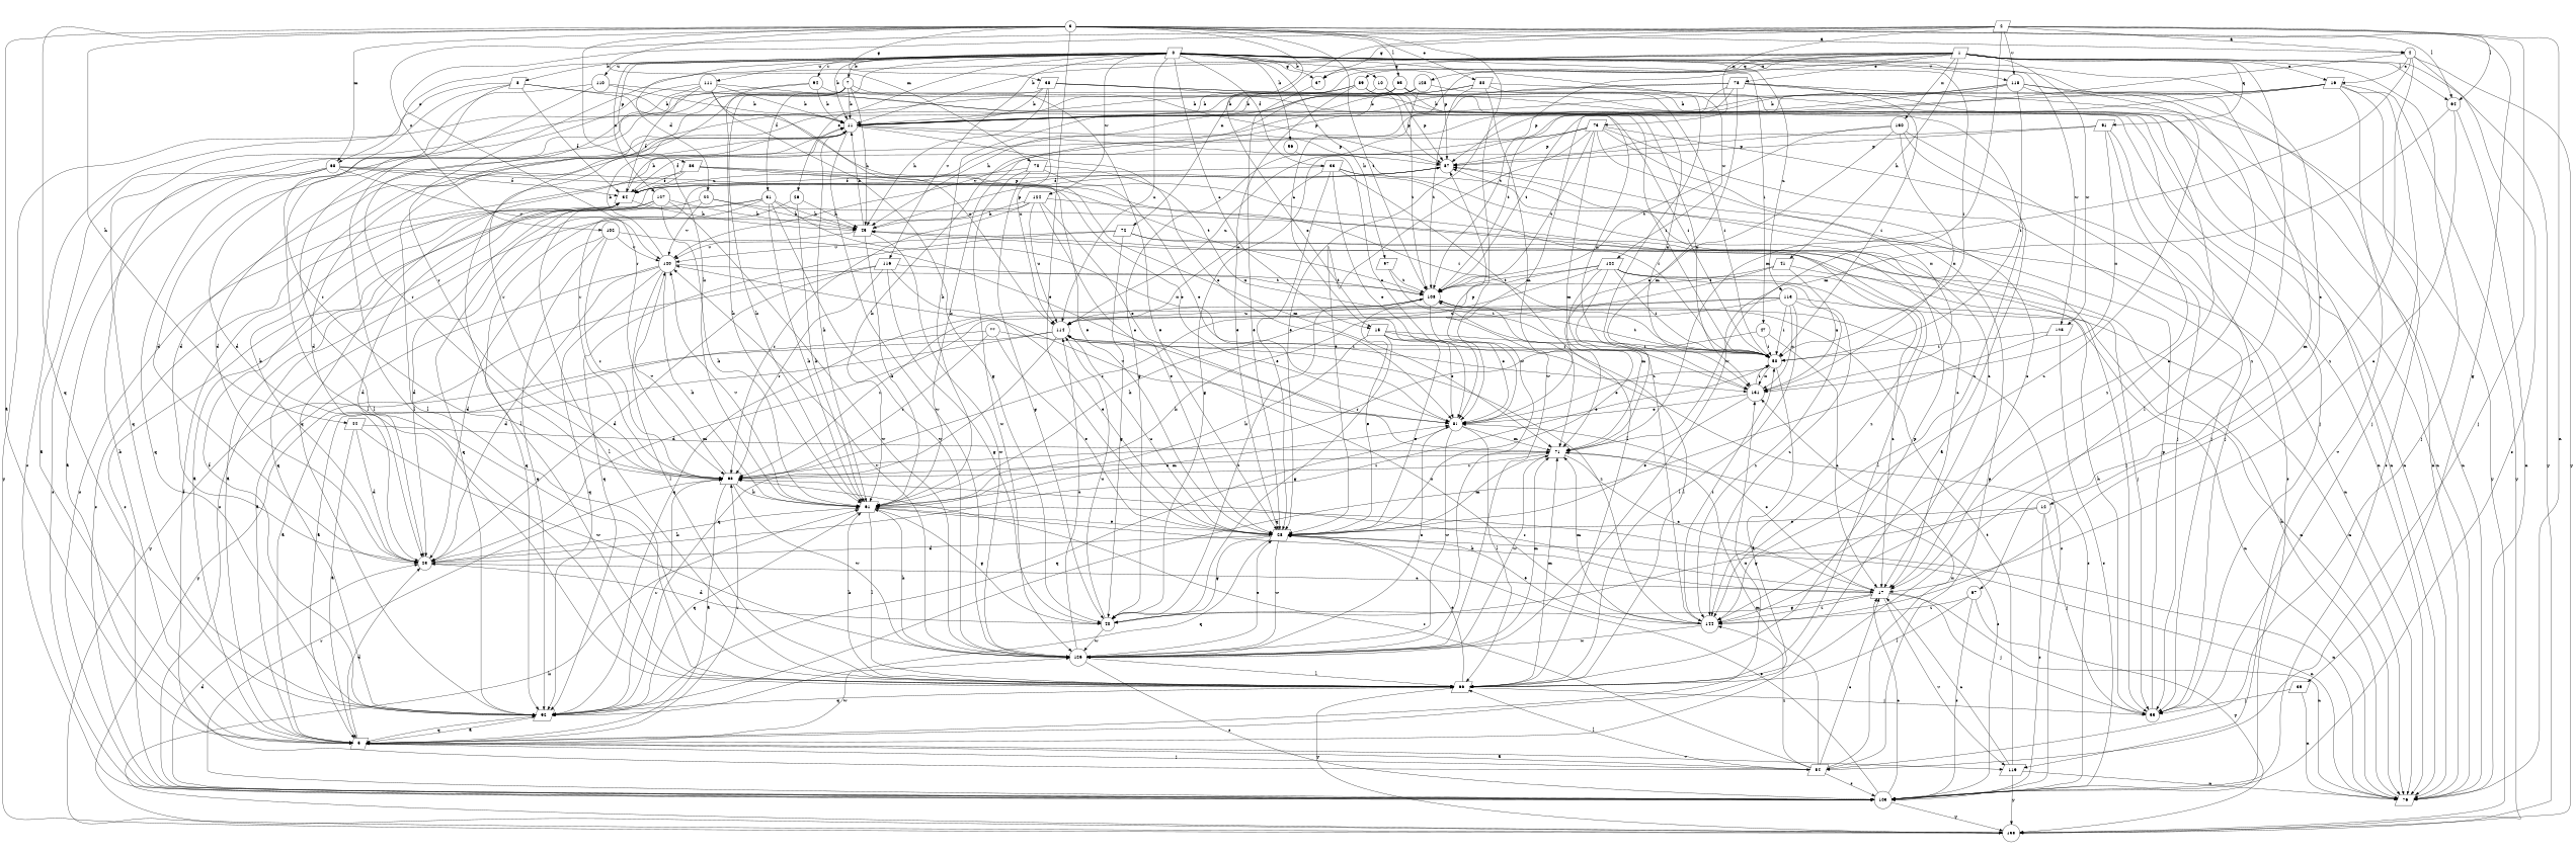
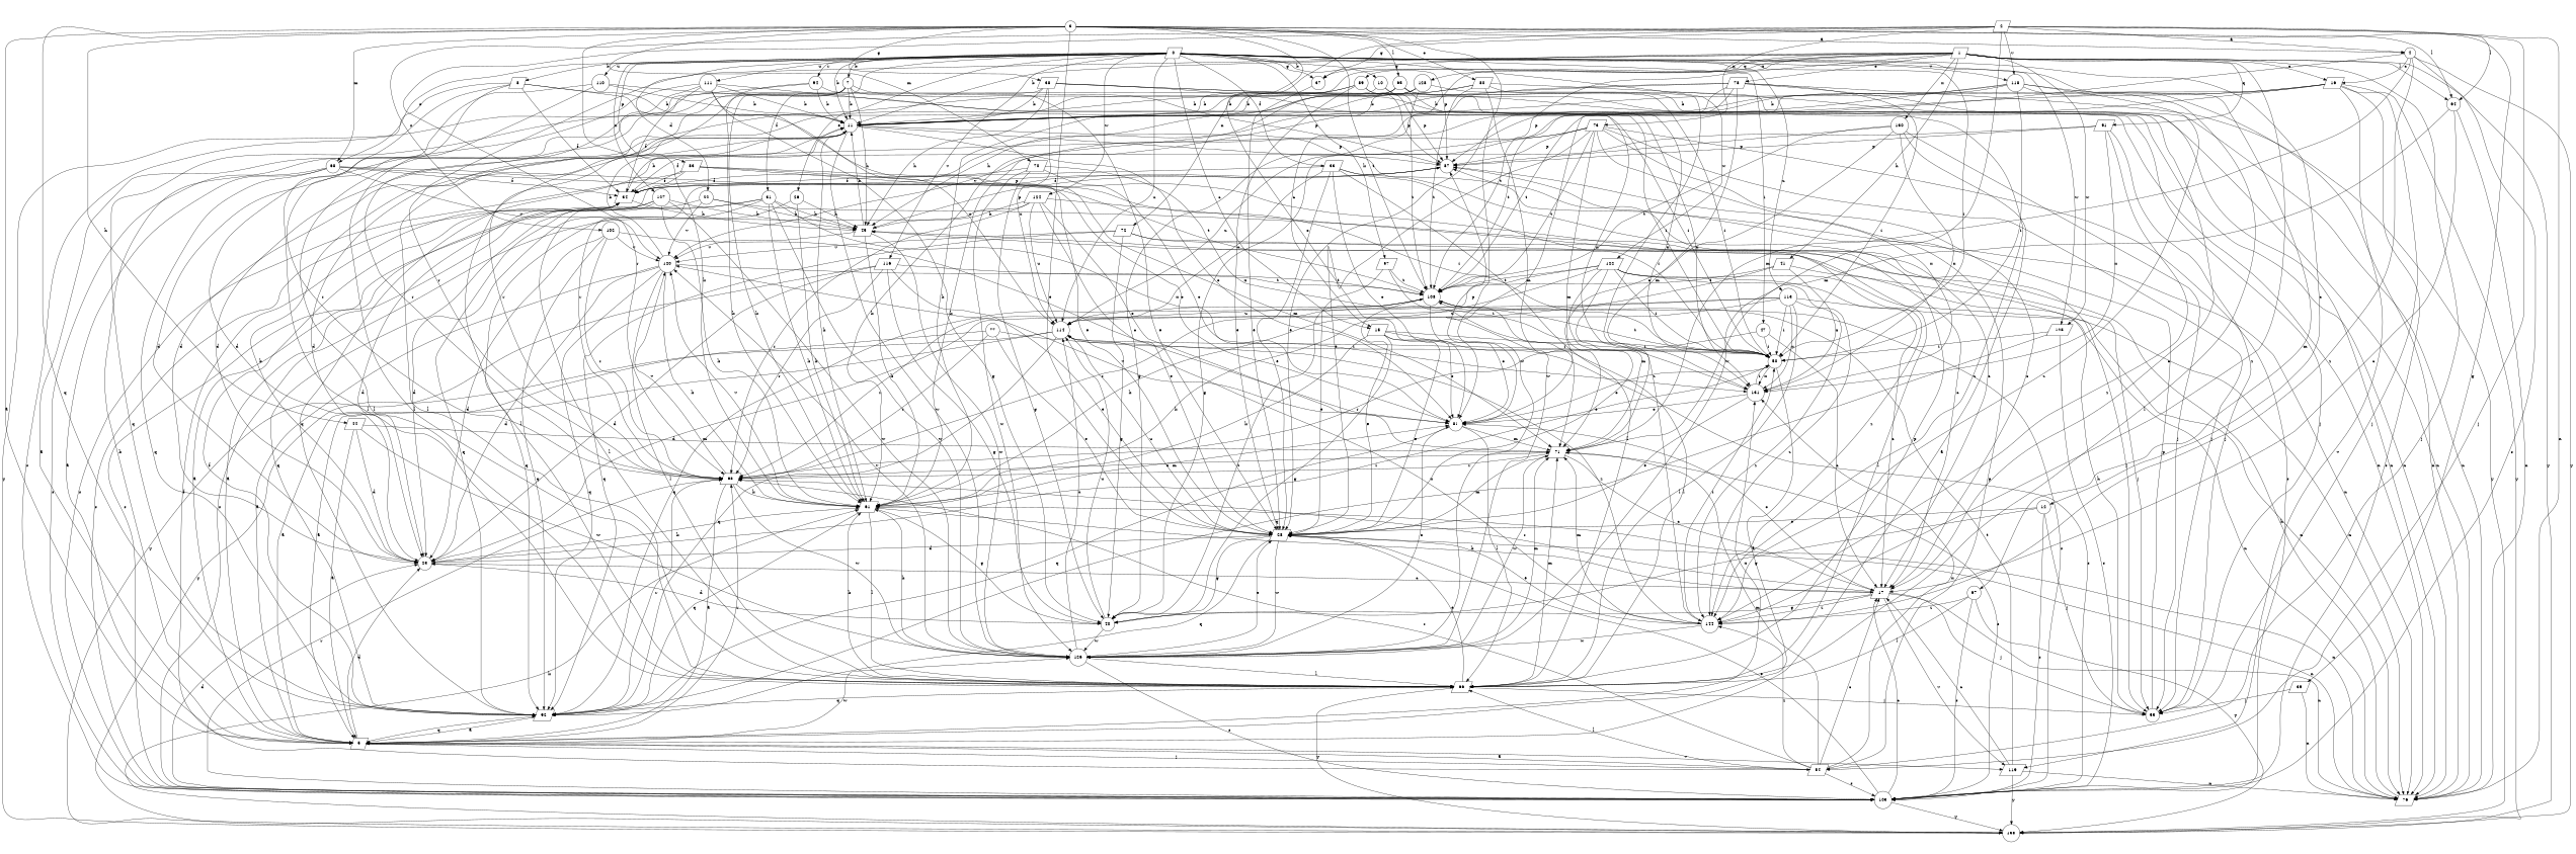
  strict digraph {
    node [shape=circle]
    0 [shape=parallelogram]
    7
    8 [shape=parallelogram]
    10
    11
    12
    15 [shape=parallelogram]
    22
    26
    31
    33 [shape=parallelogram]
    37
    47
    50
-   56
    57 [shape=parallelogram]
    67
    83 [shape=parallelogram]
    87
    94
    110
    111
    113
    114
    116 [shape=parallelogram]
    118
    122 [shape=parallelogram]
    124 [shape=parallelogram]
    125 [shape=parallelogram]
    127
    68
    61 [shape=parallelogram]
    98 [shape=parallelogram]
    28 [shape=parallelogram]
    23
    45 [shape=parallelogram]
    66 [shape=parallelogram]
    138
    34 [shape=parallelogram]
    131
    126
    5 [shape=parallelogram]
    81
    17 [shape=parallelogram]
    103
    40
    55
    120
    92 [shape=parallelogram]
    76 [shape=parallelogram]
    108
    144
    77
    71 [shape=parallelogram]
    1 [shape=parallelogram]
    16 [shape=parallelogram]
    41 [shape=parallelogram]
    54 [shape=parallelogram]
    64
    78 [shape=parallelogram]
    89
    91 [shape=parallelogram]
    128
    130
    119 [shape=parallelogram]
    2 [shape=parallelogram]
    4
    72 [shape=parallelogram]
    73 [shape=parallelogram]
    102
    3
    38 [shape=parallelogram]
    39 [shape=parallelogram]
    44 [shape=parallelogram]
    65
    70 [shape=parallelogram]
    80 [shape=parallelogram]
    0 -> 7 [label=b]
    0 -> 8 [label=b]
    0 -> 10 [label=b]
    0 -> 11 [label=b]
    0 -> 12 [label=c]
    0 -> 15 [label=c]
    0 -> 22 [label=d]
    0 -> 26 [label=e]
    0 -> 31 [label=f]
    0 -> 33 [label=f]
    0 -> 37 [label=g]
    0 -> 47 [label=i]
    0 -> 50 [label=i]
-   0 -> 56 [label=k]
    0 -> 57 [label=k]
    0 -> 67 [label=m]
    0 -> 83 [label=p]
    0 -> 87 [label=p]
    0 -> 94 [label=r]
    0 -> 110 [label=u]
    0 -> 111 [label=u]
    0 -> 113 [label=u]
    0 -> 114 [label=u]
    0 -> 116 [label=v]
    0 -> 118 [label=v]
    0 -> 122 [label=w]
    0 -> 124 [label=w]
    0 -> 125 [label=w]
    0 -> 127 [label=x]
    0 -> 68 [label=o]
    7 -> 11 [label=b]
    7 -> 87 [label=p]
    7 -> 61 [label=k]
    7 -> 98 [label=r]
    7 -> 28 [label=e]
    7 -> 23 [label=d]
    7 -> 45 [label=h]
    7 -> 66 [label=l]
    8 -> 11 [label=b]
    8 -> 98 [label=r]
    8 -> 28 [label=e]
    8 -> 66 [label=l]
    8 -> 138 [label=y]
    8 -> 34 [label=f]
    10 -> 11 [label=b]
    10 -> 87 [label=p]
    10 -> 131 [label=x]
    11 -> 87 [label=p]
    11 -> 61 [label=k]
    11 -> 66 [label=l]
    11 -> 126 [label=w]
    11 -> 5 [label=a]
    11 -> 81 [label=o]
    11 -> 17 [label=c]
    12 -> 28 [label=e]
    12 -> 103 [label=s]
    12 -> 40 [label=g]
    12 -> 55 [label=j]
    15 -> 50 [label=i]
    15 -> 61 [label=k]
    15 -> 28 [label=e]
    15 -> 81 [label=o]
    15 -> 103 [label=s]
    15 -> 40 [label=g]
    22 -> 45 [label=h]
    22 -> 5 [label=a]
    22 -> 55 [label=j]
    22 -> 120 [label=v]
    26 -> 61 [label=k]
    26 -> 45 [label=h]
    26 -> 92 [label=q]
    31 -> 61 [label=k]
    31 -> 23 [label=d]
    31 -> 45 [label=h]
    31 -> 131 [label=x]
    31 -> 126 [label=w]
    31 -> 103 [label=s]
    31 -> 92 [label=q]
    33 -> 50 [label=i]
    33 -> 114 [label=u]
    33 -> 28 [label=e]
    33 -> 66 [label=l]
    33 -> 34 [label=f]
    33 -> 81 [label=o]
    33 -> 76 [label=n]
    37 -> 28 [label=e]
    47 -> 50 [label=i]
    47 -> 98 [label=r]
    47 -> 17 [label=c]
    50 -> 131 [label=x]
    50 -> 5 [label=a]
    50 -> 81 [label=o]
    50 -> 108 [label=t]
-   56 -> 81 [label=o]
    57 -> 50 [label=i]
    57 -> 108 [label=t]
    67 -> 66 [label=l]
    67 -> 138 [label=y]
    67 -> 103 [label=s]
    67 -> 144 [label=z]
    83 -> 34 [label=f]
    83 -> 81 [label=o]
    83 -> 17 [label=c]
    83 -> 103 [label=s]
    83 -> 92 [label=q]
    83 -> 71 [label=m]
    87 -> 34 [label=f]
    94 -> 11 [label=b]
    94 -> 61 [label=k]
    94 -> 66 [label=l]
    94 -> 76 [label=n]
    110 -> 11 [label=b]
    110 -> 50 [label=i]
    110 -> 23 [label=d]
    110 -> 66 [label=l]
    111 -> 11 [label=b]
    111 -> 114 [label=u]
    111 -> 98 [label=r]
    111 -> 23 [label=d]
    111 -> 34 [label=f]
    111 -> 131 [label=x]
    111 -> 40 [label=g]
    113 -> 50 [label=i]
    113 -> 114 [label=u]
    113 -> 61 [label=k]
    113 -> 23 [label=d]
    113 -> 66 [label=l]
    113 -> 131 [label=x]
    113 -> 76 [label=n]
    113 -> 144 [label=z]
    114 -> 50 [label=i]
    114 -> 138 [label=y]
    114 -> 5 [label=a]
    114 -> 92 [label=q]
    114 -> 144 [label=z]
    116 -> 98 [label=r]
    116 -> 28 [label=e]
    116 -> 23 [label=d]
    116 -> 138 [label=y]
    116 -> 40 [label=g]
    116 -> 108 [label=t]
    118 -> 11 [label=b]
    118 -> 50 [label=i]
    118 -> 87 [label=p]
    118 -> 66 [label=l]
    118 -> 76 [label=n]
    118 -> 108 [label=t]
    118 -> 144 [label=z]
    122 -> 50 [label=i]
    122 -> 61 [label=k]
    122 -> 28 [label=e]
    122 -> 17 [label=c]
    122 -> 92 [label=q]
    122 -> 76 [label=n]
    122 -> 108 [label=t]
    122 -> 144 [label=z]
    122 -> 71 [label=m]
    124 -> 114 [label=u]
    124 -> 98 [label=r]
    124 -> 28 [label=e]
    124 -> 45 [label=h]
    124 -> 81 [label=o]
    124 -> 103 [label=s]
    124 -> 144 [label=z]
    125 -> 50 [label=i]
    125 -> 103 [label=s]
    125 -> 92 [label=q]
    127 -> 61 [label=k]
    127 -> 45 [label=h]
    127 -> 66 [label=l]
    127 -> 126 [label=w]
    127 -> 5 [label=a]
    127 -> 103 [label=s]
    68 -> 50 [label=i]
    68 -> 34 [label=f]
    68 -> 5 [label=a]
    68 -> 103 [label=s]
    68 -> 120 [label=v]
    68 -> 92 [label=q]
    68 -> 108 [label=t]
-   61 -> 28 [label=e]
+   57 -> 28 [label=e]
    61 -> 66 [label=l]
    61 -> 81 [label=o]
    61 -> 40 [label=g]
    61 -> 120 [label=v]
    61 -> 92 [label=q]
    61 -> 76 [label=n]
    98 -> 61 [label=k]
    98 -> 126 [label=w]
    98 -> 5 [label=a]
    98 -> 120 [label=v]
    98 -> 71 [label=m]
    28 -> 114 [label=u]
    28 -> 23 [label=d]
    28 -> 126 [label=w]
    28 -> 40 [label=g]
    28 -> 92 [label=q]
    28 -> 76 [label=n]
    28 -> 71 [label=m]
    23 -> 11 [label=b]
    23 -> 50 [label=i]
    23 -> 61 [label=k]
    23 -> 17 [label=c]
    45 -> 11 [label=b]
    45 -> 87 [label=p]
    45 -> 61 [label=k]
    45 -> 126 [label=w]
    45 -> 120 [label=v]
    66 -> 87 [label=p]
    66 -> 61 [label=k]
    66 -> 28 [label=e]
    66 -> 138 [label=y]
    66 -> 55 [label=j]
    66 -> 92 [label=q]
    66 -> 71 [label=m]
    138 -> 61 [label=k]
    34 -> 11 [label=b]
    34 -> 87 [label=p]
    34 -> 23 [label=d]
    34 -> 45 [label=h]
    131 -> 50 [label=i]
    131 -> 28 [label=e]
    131 -> 81 [label=o]
    126 -> 114 [label=u]
    126 -> 61 [label=k]
    126 -> 28 [label=e]
    126 -> 66 [label=l]
    126 -> 81 [label=o]
    126 -> 103 [label=s]
    126 -> 120 [label=v]
    126 -> 71 [label=m]
    5 -> 11 [label=b]
    5 -> 98 [label=r]
    5 -> 23 [label=d]
    5 -> 131 [label=x]
    5 -> 126 [label=w]
    5 -> 92 [label=q]
    5 -> 54 [label=j]
    5 -> 119 [label=v]
    81 -> 87 [label=p]
    81 -> 66 [label=l]
-   81 -> 126 [label=w]
    81 -> 92 [label=q]
    81 -> 71 [label=m]
    17 -> 61 [label=k]
    17 -> 98 [label=r]
    17 -> 81 [label=o]
    17 -> 40 [label=g]
    17 -> 55 [label=j]
    17 -> 76 [label=n]
    17 -> 144 [label=z]
    17 -> 119 [label=v]
    103 -> 98 [label=r]
    103 -> 28 [label=e]
    103 -> 23 [label=d]
    103 -> 138 [label=y]
    103 -> 17 [label=c]
    40 -> 114 [label=u]
    40 -> 23 [label=d]
    40 -> 126 [label=w]
    40 -> 108 [label=t]
    55 -> 87 [label=p]
    55 -> 45 [label=h]
    120 -> 11 [label=b]
    120 -> 61 [label=k]
    120 -> 23 [label=d]
    120 -> 66 [label=l]
    120 -> 5 [label=a]
    120 -> 92 [label=q]
    120 -> 108 [label=t]
    92 -> 98 [label=r]
    92 -> 34 [label=f]
    92 -> 5 [label=a]
    76 -> 45 [label=h]
    108 -> 114 [label=u]
    108 -> 98 [label=r]
    108 -> 28 [label=e]
    108 -> 66 [label=l]
    108 -> 81 [label=o]
    108 -> 103 [label=s]
    144 -> 50 [label=i]
    144 -> 114 [label=u]
    144 -> 28 [label=e]
    144 -> 126 [label=w]
    144 -> 71 [label=m]
    77 -> 50 [label=i]
    77 -> 98 [label=r]
    77 -> 28 [label=e]
    77 -> 5 [label=a]
    71 -> 98 [label=r]
    71 -> 126 [label=w]
    71 -> 17 [label=c]
    71 -> 103 [label=s]
    71 -> 120 [label=v]
    1 -> 11 [label=b]
    1 -> 15 [label=c]
    1 -> 37 [label=g]
    1 -> 125 [label=w]
    1 -> 61 [label=k]
    1 -> 98 [label=r]
    1 -> 138 [label=y]
    1 -> 108 [label=t]
    1 -> 144 [label=z]
    1 -> 16 [label=c]
    1 -> 41 [label=h]
    1 -> 54 [label=j]
    1 -> 64 [label=l]
    1 -> 78 [label=o]
    1 -> 89 [label=q]
    1 -> 91 [label=q]
    1 -> 128 [label=x]
    1 -> 130 [label=x]
    16 -> 11 [label=b]
    16 -> 138 [label=y]
    16 -> 103 [label=s]
    16 -> 40 [label=g]
    16 -> 55 [label=j]
    16 -> 92 [label=q]
    16 -> 108 [label=t]
    16 -> 119 [label=v]
    41 -> 98 [label=r]
    41 -> 131 [label=x]
    41 -> 76 [label=n]
    41 -> 108 [label=t]
    54 -> 87 [label=p]
    54 -> 98 [label=r]
    54 -> 66 [label=l]
    54 -> 34 [label=f]
    54 -> 131 [label=x]
    54 -> 5 [label=a]
    54 -> 17 [label=c]
    54 -> 103 [label=s]
    54 -> 144 [label=z]
    54 -> 71 [label=m]
    64 -> 17 [label=c]
    64 -> 76 [label=n]
    64 -> 71 [label=m]
    78 -> 11 [label=b]
    78 -> 50 [label=i]
    78 -> 98 [label=r]
    78 -> 28 [label=e]
    78 -> 138 [label=y]
    78 -> 120 [label=v]
    78 -> 76 [label=n]
    78 -> 71 [label=m]
    89 -> 11 [label=b]
    89 -> 87 [label=p]
    89 -> 28 [label=e]
    89 -> 23 [label=d]
    89 -> 76 [label=n]
    91 -> 87 [label=p]
    91 -> 34 [label=f]
    91 -> 131 [label=x]
    91 -> 55 [label=j]
    91 -> 144 [label=z]
    128 -> 11 [label=b]
    128 -> 61 [label=k]
    128 -> 45 [label=h]
    128 -> 76 [label=n]
    128 -> 108 [label=t]
    130 -> 87 [label=p]
    130 -> 131 [label=x]
    130 -> 5 [label=a]
    130 -> 81 [label=o]
    130 -> 55 [label=j]
    130 -> 108 [label=t]
    119 -> 138 [label=y]
    119 -> 17 [label=c]
    119 -> 76 [label=n]
    119 -> 108 [label=t]
    2 -> 37 [label=g]
    2 -> 118 [label=v]
    2 -> 98 [label=r]
    2 -> 126 [label=w]
    2 -> 76 [label=n]
    2 -> 54 [label=j]
    2 -> 64 [label=l]
    2 -> 4 [label=a]
    2 -> 72 [label=n]
    2 -> 73 [label=n]
    2 -> 102 [label=s]
    4 -> 138 [label=y]
    4 -> 126 [label=w]
    4 -> 103 [label=s]
    4 -> 144 [label=z]
    4 -> 71 [label=m]
    4 -> 16 [label=c]
    72 -> 66 [label=l]
    72 -> 40 [label=g]
    72 -> 55 [label=j]
    72 -> 120 [label=v]
    72 -> 92 [label=q]
    73 -> 87 [label=p]
    73 -> 114 [label=u]
    73 -> 28 [label=e]
    73 -> 131 [label=x]
    73 -> 17 [label=c]
    73 -> 103 [label=s]
    73 -> 40 [label=g]
    73 -> 55 [label=j]
    73 -> 108 [label=t]
    73 -> 71 [label=m]
    102 -> 98 [label=r]
    102 -> 23 [label=d]
    102 -> 81 [label=o]
    102 -> 120 [label=v]
    102 -> 92 [label=q]
    3 -> 68 [label=m]
    3 -> 61 [label=k]
    3 -> 28 [label=e]
    3 -> 126 [label=w]
    3 -> 5 [label=a]
    3 -> 81 [label=o]
    3 -> 92 [label=q]
    3 -> 108 [label=t]
    3 -> 64 [label=l]
    3 -> 4 [label=a]
    3 -> 38 [label=g]
    3 -> 39 [label=g]
    3 -> 44 [label=h]
    3 -> 65 [label=l]
    3 -> 70 [label=m]
    3 -> 80 [label=o]
    38 -> 11 [label=b]
    38 -> 50 [label=i]
    38 -> 114 [label=u]
    38 -> 45 [label=h]
    38 -> 103 [label=s]
    38 -> 55 [label=j]
    38 -> 144 [label=z]
    39 -> 55 [label=j]
    39 -> 76 [label=n]
    44 -> 23 [label=d]
    44 -> 126 [label=w]
    44 -> 5 [label=a]
    44 -> 71 [label=m]
    65 -> 11 [label=b]
    65 -> 50 [label=i]
    65 -> 61 [label=k]
    65 -> 131 [label=x]
    65 -> 17 [label=c]
    65 -> 92 [label=q]
-   70 -> 34 [label=u]
+   70 -> 34 [label=f]
    70 -> 131 [label=x]
    70 -> 126 [label=w]
    70 -> 81 [label=o]
    70 -> 40 [label=g]
    80 -> 11 [label=b]
    80 -> 23 [label=d]
    80 -> 76 [label=n]
    80 -> 108 [label=t]
    80 -> 144 [label=z]
    80 -> 71 [label=m]
  }
